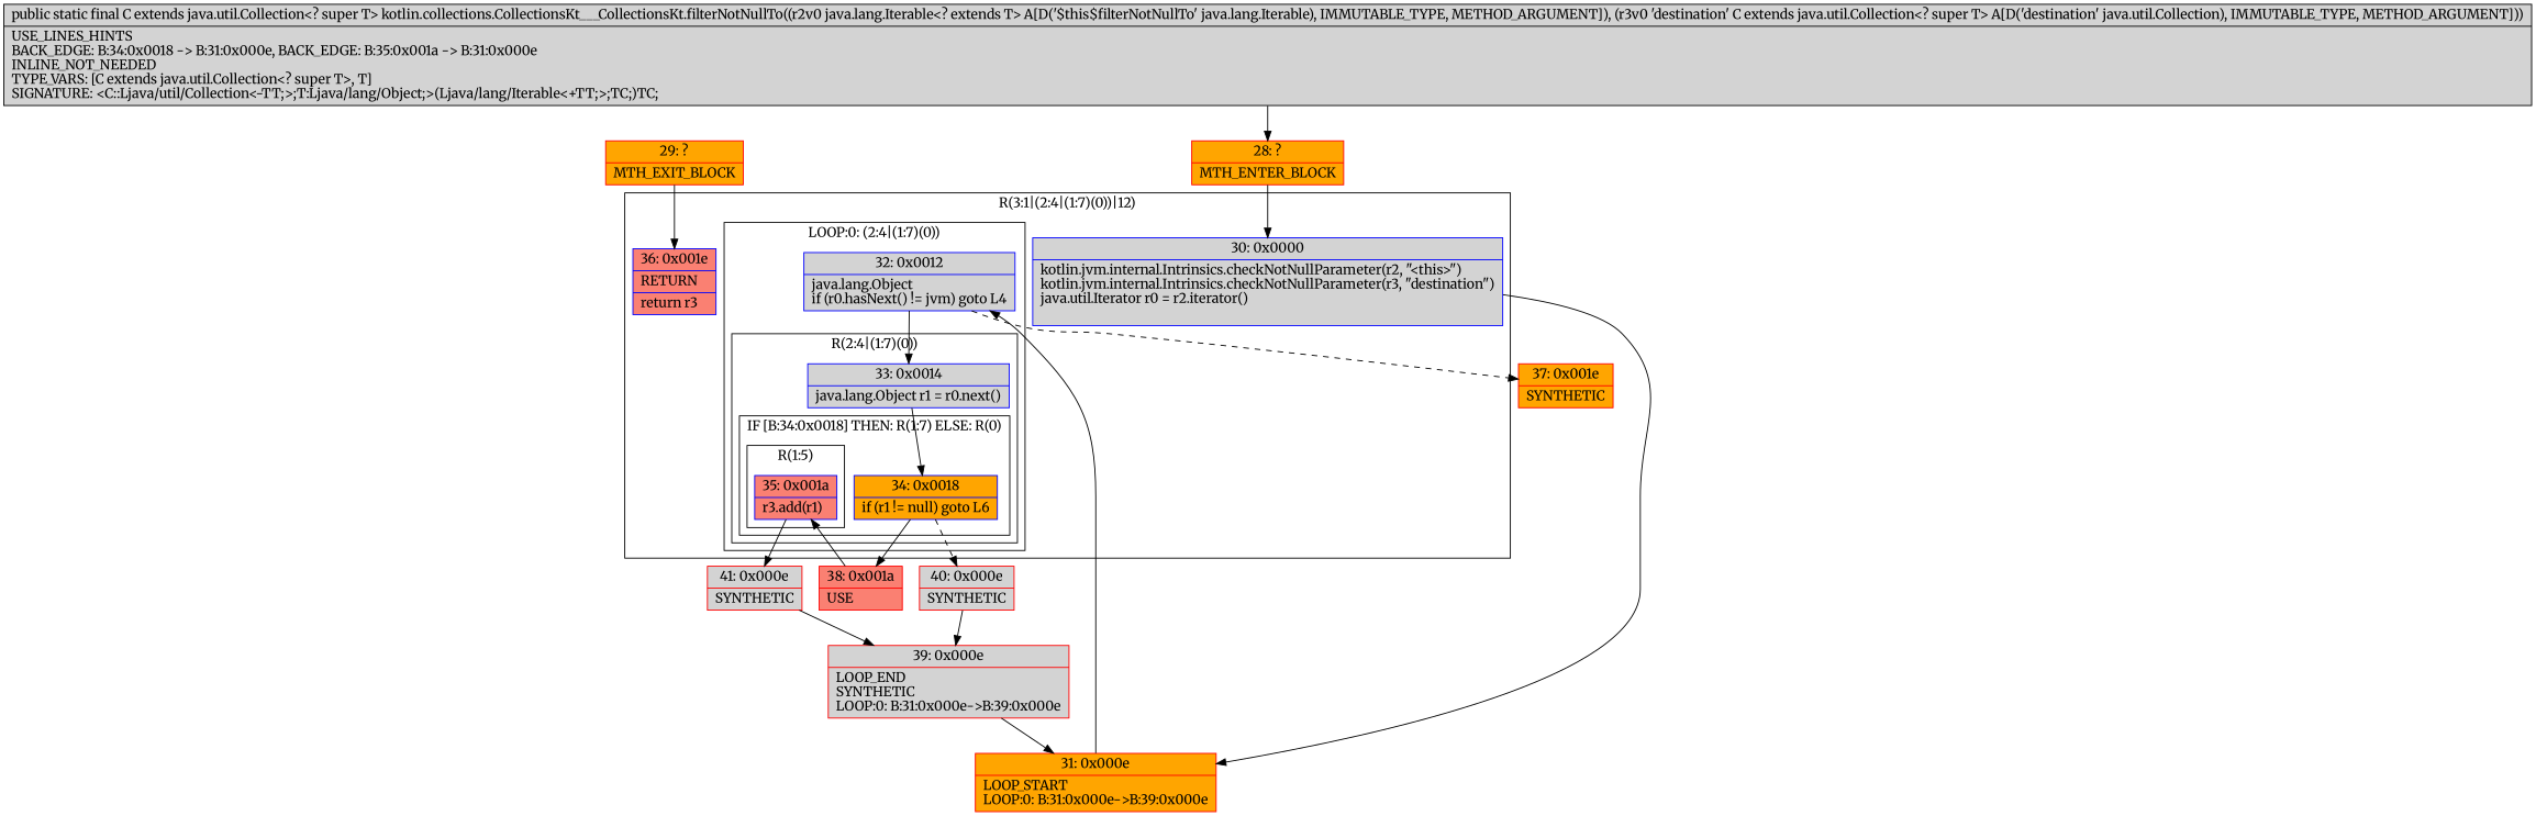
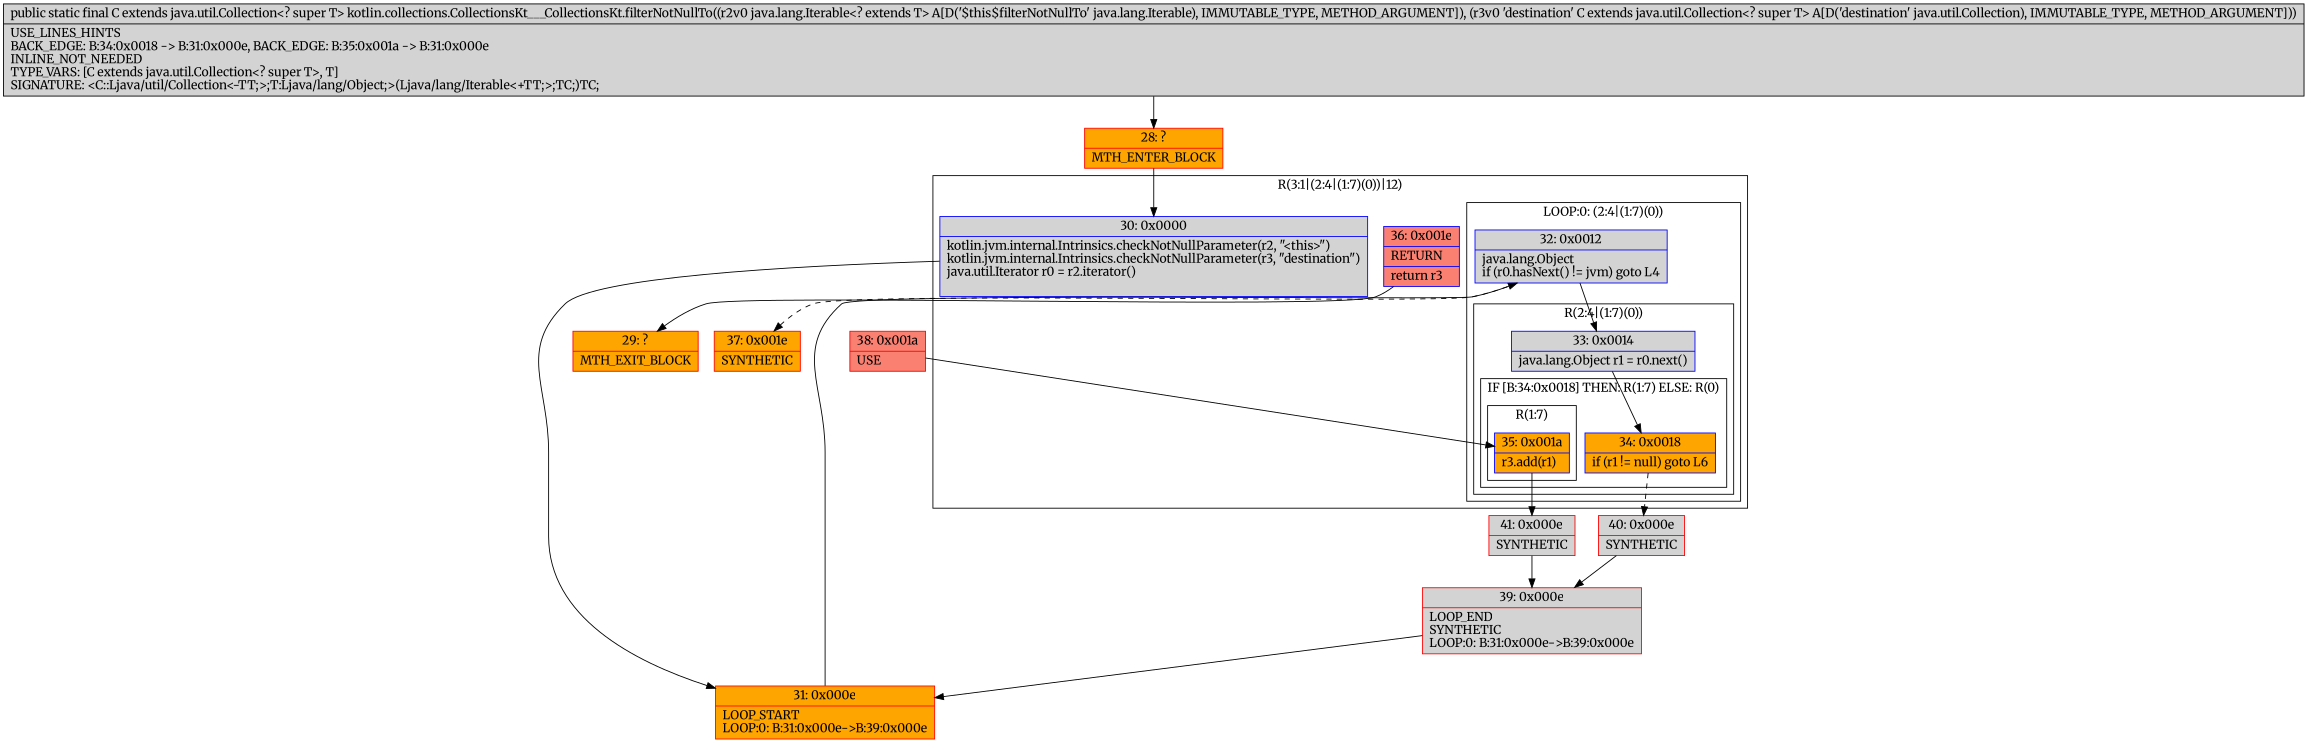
  digraph {
    fontname=Merriweather
    node [color=red fillcolor=lightgrey fontname=Merriweather shape=record style=filled]
    edge [fontname=Merriweather]
-   n1 [color=blue fillcolor=salmon label="{35\:\ 0x001a|r3.add(r1)\l}"]
+   n1 [color=blue fillcolor=orange label="{35\:\ 0x001a|r3.add(r1)\l}"]
    n2 [color=blue fillcolor=orange label="{34\:\ 0x0018|if (r1 != null) goto L6\l}"]
    n3 [color=blue label="{33\:\ 0x0014|java.lang.Object r1 = r0.next()\l}"]
    n4 [color=blue label="{32\:\ 0x0012|java.lang.Object \lif (r0.hasNext() != jvm) goto L4\l}"]
    n5 [color=blue label="{30\:\ 0x0000|kotlin.jvm.internal.Intrinsics.checkNotNullParameter(r2, \"\<this\>\")\lkotlin.jvm.internal.Intrinsics.checkNotNullParameter(r3, \"destination\")\ljava.util.Iterator r0 = r2.iterator()\l\l}"]
    n6 [color=blue fillcolor=salmon label="{36\:\ 0x001e|RETURN\l|return r3\l}"]
    n7 [label="{41\:\ 0x000e|SYNTHETIC\l}"]
    n8 [fillcolor=salmon label="{38\:\ 0x001a|USE\l}"]
    n9 [label="{40\:\ 0x000e|SYNTHETIC\l}"]
    n10 [fillcolor=orange label="{37\:\ 0x001e|SYNTHETIC\l}"]
    n11 [fillcolor=orange label="{31\:\ 0x000e|LOOP_START\lLOOP:0: B:31:0x000e\-\>B:39:0x000e\l}"]
    n12 [fillcolor=orange label="{29\:\ ?|MTH_EXIT_BLOCK\l}"]
    n13 [label="{39\:\ 0x000e|LOOP_END\lSYNTHETIC\lLOOP:0: B:31:0x000e\-\>B:39:0x000e\l}"]
    n14 [fillcolor=orange label="{28\:\ ?|MTH_ENTER_BLOCK\l}"]
    n15 [label="{public static final C extends java.util.Collection\<? super T\> kotlin.collections.CollectionsKt___CollectionsKt.filterNotNullTo((r2v0 java.lang.Iterable\<? extends T\> A[D('$this$filterNotNullTo' java.lang.Iterable), IMMUTABLE_TYPE, METHOD_ARGUMENT]), (r3v0 'destination' C extends java.util.Collection\<? super T\> A[D('destination' java.util.Collection), IMMUTABLE_TYPE, METHOD_ARGUMENT]))  | USE_LINES_HINTS\lBACK_EDGE: B:34:0x0018 \-\> B:31:0x000e, BACK_EDGE: B:35:0x001a \-\> B:31:0x000e\lINLINE_NOT_NEEDED\lTYPE_VARS: [C extends java.util.Collection\<? super T\>, T]\lSIGNATURE: \<C::Ljava\/util\/Collection\<\-TT;\>;T:Ljava\/lang\/Object;\>(Ljava\/lang\/Iterable\<+TT;\>;TC;)TC;\l}" color=""]
    subgraph cluster_1 {
      label="R(3:1|(2:4|(1:7)(0))|12)"
      n5
      n6
      subgraph cluster_2 {
        label="LOOP:0: (2:4|(1:7)(0))"
        n4
        subgraph cluster_3 {
          label="R(2:4|(1:7)(0))"
          n3
          subgraph cluster_4 {
            label="IF [B:34:0x0018] THEN: R(1:7) ELSE: R(0)"
            n2
            subgraph cluster_5 {
-             label="R(1:5)"
+             label="R(1:7)"
              n1
            }
            subgraph cluster_6 {
              label="R(0)"
            }
          }
        }
      }
    }
    n1 -> n7
-   n2 -> n8
    n2 -> n9 [style=dashed]
    n3 -> n2
    n4 -> n3
    n4 -> n10 [style=dashed]
    n5 -> n11
-   n12 -> n6
+   n6 -> n12
    n7 -> n13
    n8 -> n1
    n9 -> n13
    n11 -> n4
    n13 -> n11
    n14 -> n5
    n15 -> n14
  }
